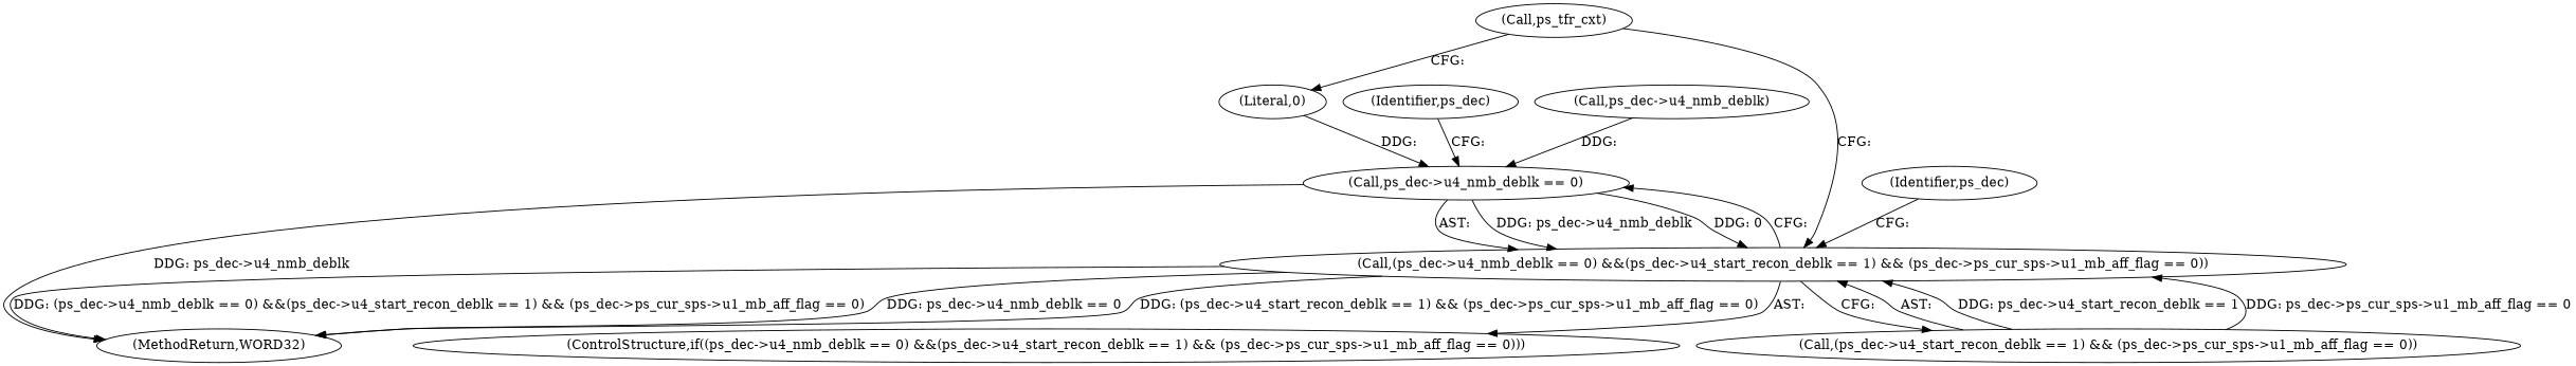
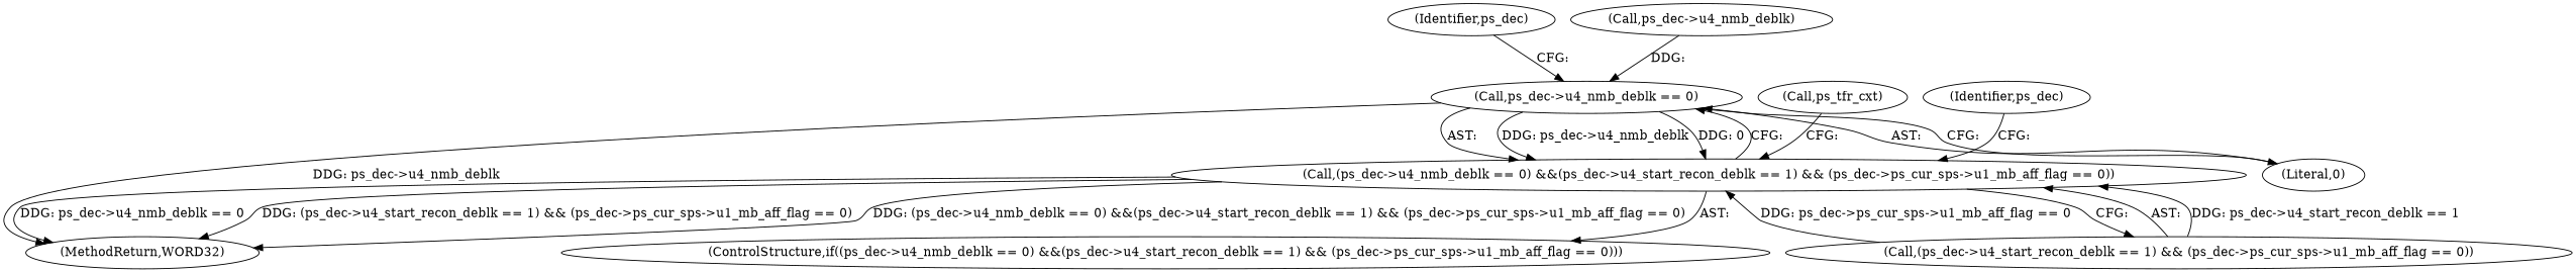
  digraph {
    n1 [label="(Call,ps_dec->u4_nmb_deblk == 0)"]
    n2 [label="(Call,(ps_dec->u4_nmb_deblk == 0) &&(ps_dec->u4_start_recon_deblk == 1) && (ps_dec->ps_cur_sps->u1_mb_aff_flag == 0))"]
    n3 [label="(MethodReturn,WORD32)"]
    n4 [label="(Literal,0)"]
    n5 [label="(ControlStructure,if((ps_dec->u4_nmb_deblk == 0) &&(ps_dec->u4_start_recon_deblk == 1) && (ps_dec->ps_cur_sps->u1_mb_aff_flag == 0)))"]
    n6 [label="(Call,(ps_dec->u4_start_recon_deblk == 1) && (ps_dec->ps_cur_sps->u1_mb_aff_flag == 0))"]
    n7 [label="(Call,ps_tfr_cxt)"]
    n8 [label="(Identifier,ps_dec)"]
    n9 [label="(Call,ps_dec->u4_nmb_deblk)"]
    n10 [label="(Identifier,ps_dec)"]
    n1 -> n2 [label="AST: "]
    n1 -> n2 [label="DDG: ps_dec->u4_nmb_deblk"]
    n1 -> n2 [label="DDG: 0"]
    n1 -> n3 [label="DDG: ps_dec->u4_nmb_deblk"]
-   n7 -> n4 [label="CFG: "]
+   n1 -> n4 [label="CFG: "]
    n2 -> n1 [label="CFG: "]
    n2 -> n3 [label="DDG: (ps_dec->u4_nmb_deblk == 0) &&(ps_dec->u4_start_recon_deblk == 1) && (ps_dec->ps_cur_sps->u1_mb_aff_flag == 0)"]
    n2 -> n3 [label="DDG: ps_dec->u4_nmb_deblk == 0"]
    n2 -> n3 [label="DDG: (ps_dec->u4_start_recon_deblk == 1) && (ps_dec->ps_cur_sps->u1_mb_aff_flag == 0)"]
    n2 -> n5 [label="AST: "]
    n2 -> n6 [label="CFG: "]
-   n4 -> n1 [label="DDG: "]
+   n4 -> n1 [label="AST: "]
    n6 -> n2 [label="AST: "]
    n6 -> n2 [label="DDG: ps_dec->u4_start_recon_deblk == 1"]
    n6 -> n2 [label="DDG: ps_dec->ps_cur_sps->u1_mb_aff_flag == 0"]
    n7 -> n2 [label="CFG: "]
    n8 -> n1 [label="CFG: "]
    n9 -> n1 [label="DDG: "]
    n10 -> n2 [label="CFG: "]
  }
